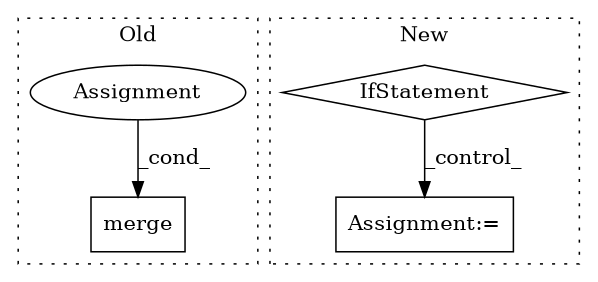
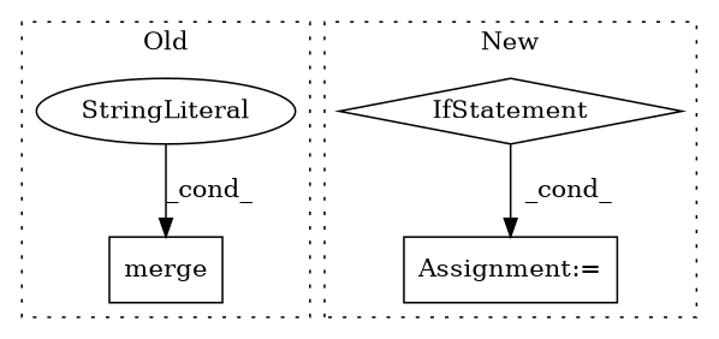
  digraph {
    node [shape=box]
    n1 [a=32 l="6,1" label=merge s="17504,17541"]
-   n2 [a=45 l=6 label=Assignment s=17535 shape=ellipse]
+   n2 [a=45 l=6 label=StringLiteral s=17535 shape=ellipse]
    n3 [a=25 l="4,2" label=IfStatement s="16153,16171" shape=diamond]
    n4 [a=7 l=1 label="Assignment:=" s=16193]
    subgraph cluster_1 {
      label=Old
      style=dotted
      n1
      n2
    }
    subgraph cluster_2 {
      label=New
      style=dotted
      n3
      n4
    }
    n2 -> n1 [label=_cond_]
-   n3 -> n4 [label=_control_]
+   n3 -> n4 [label=_cond_]
  }
